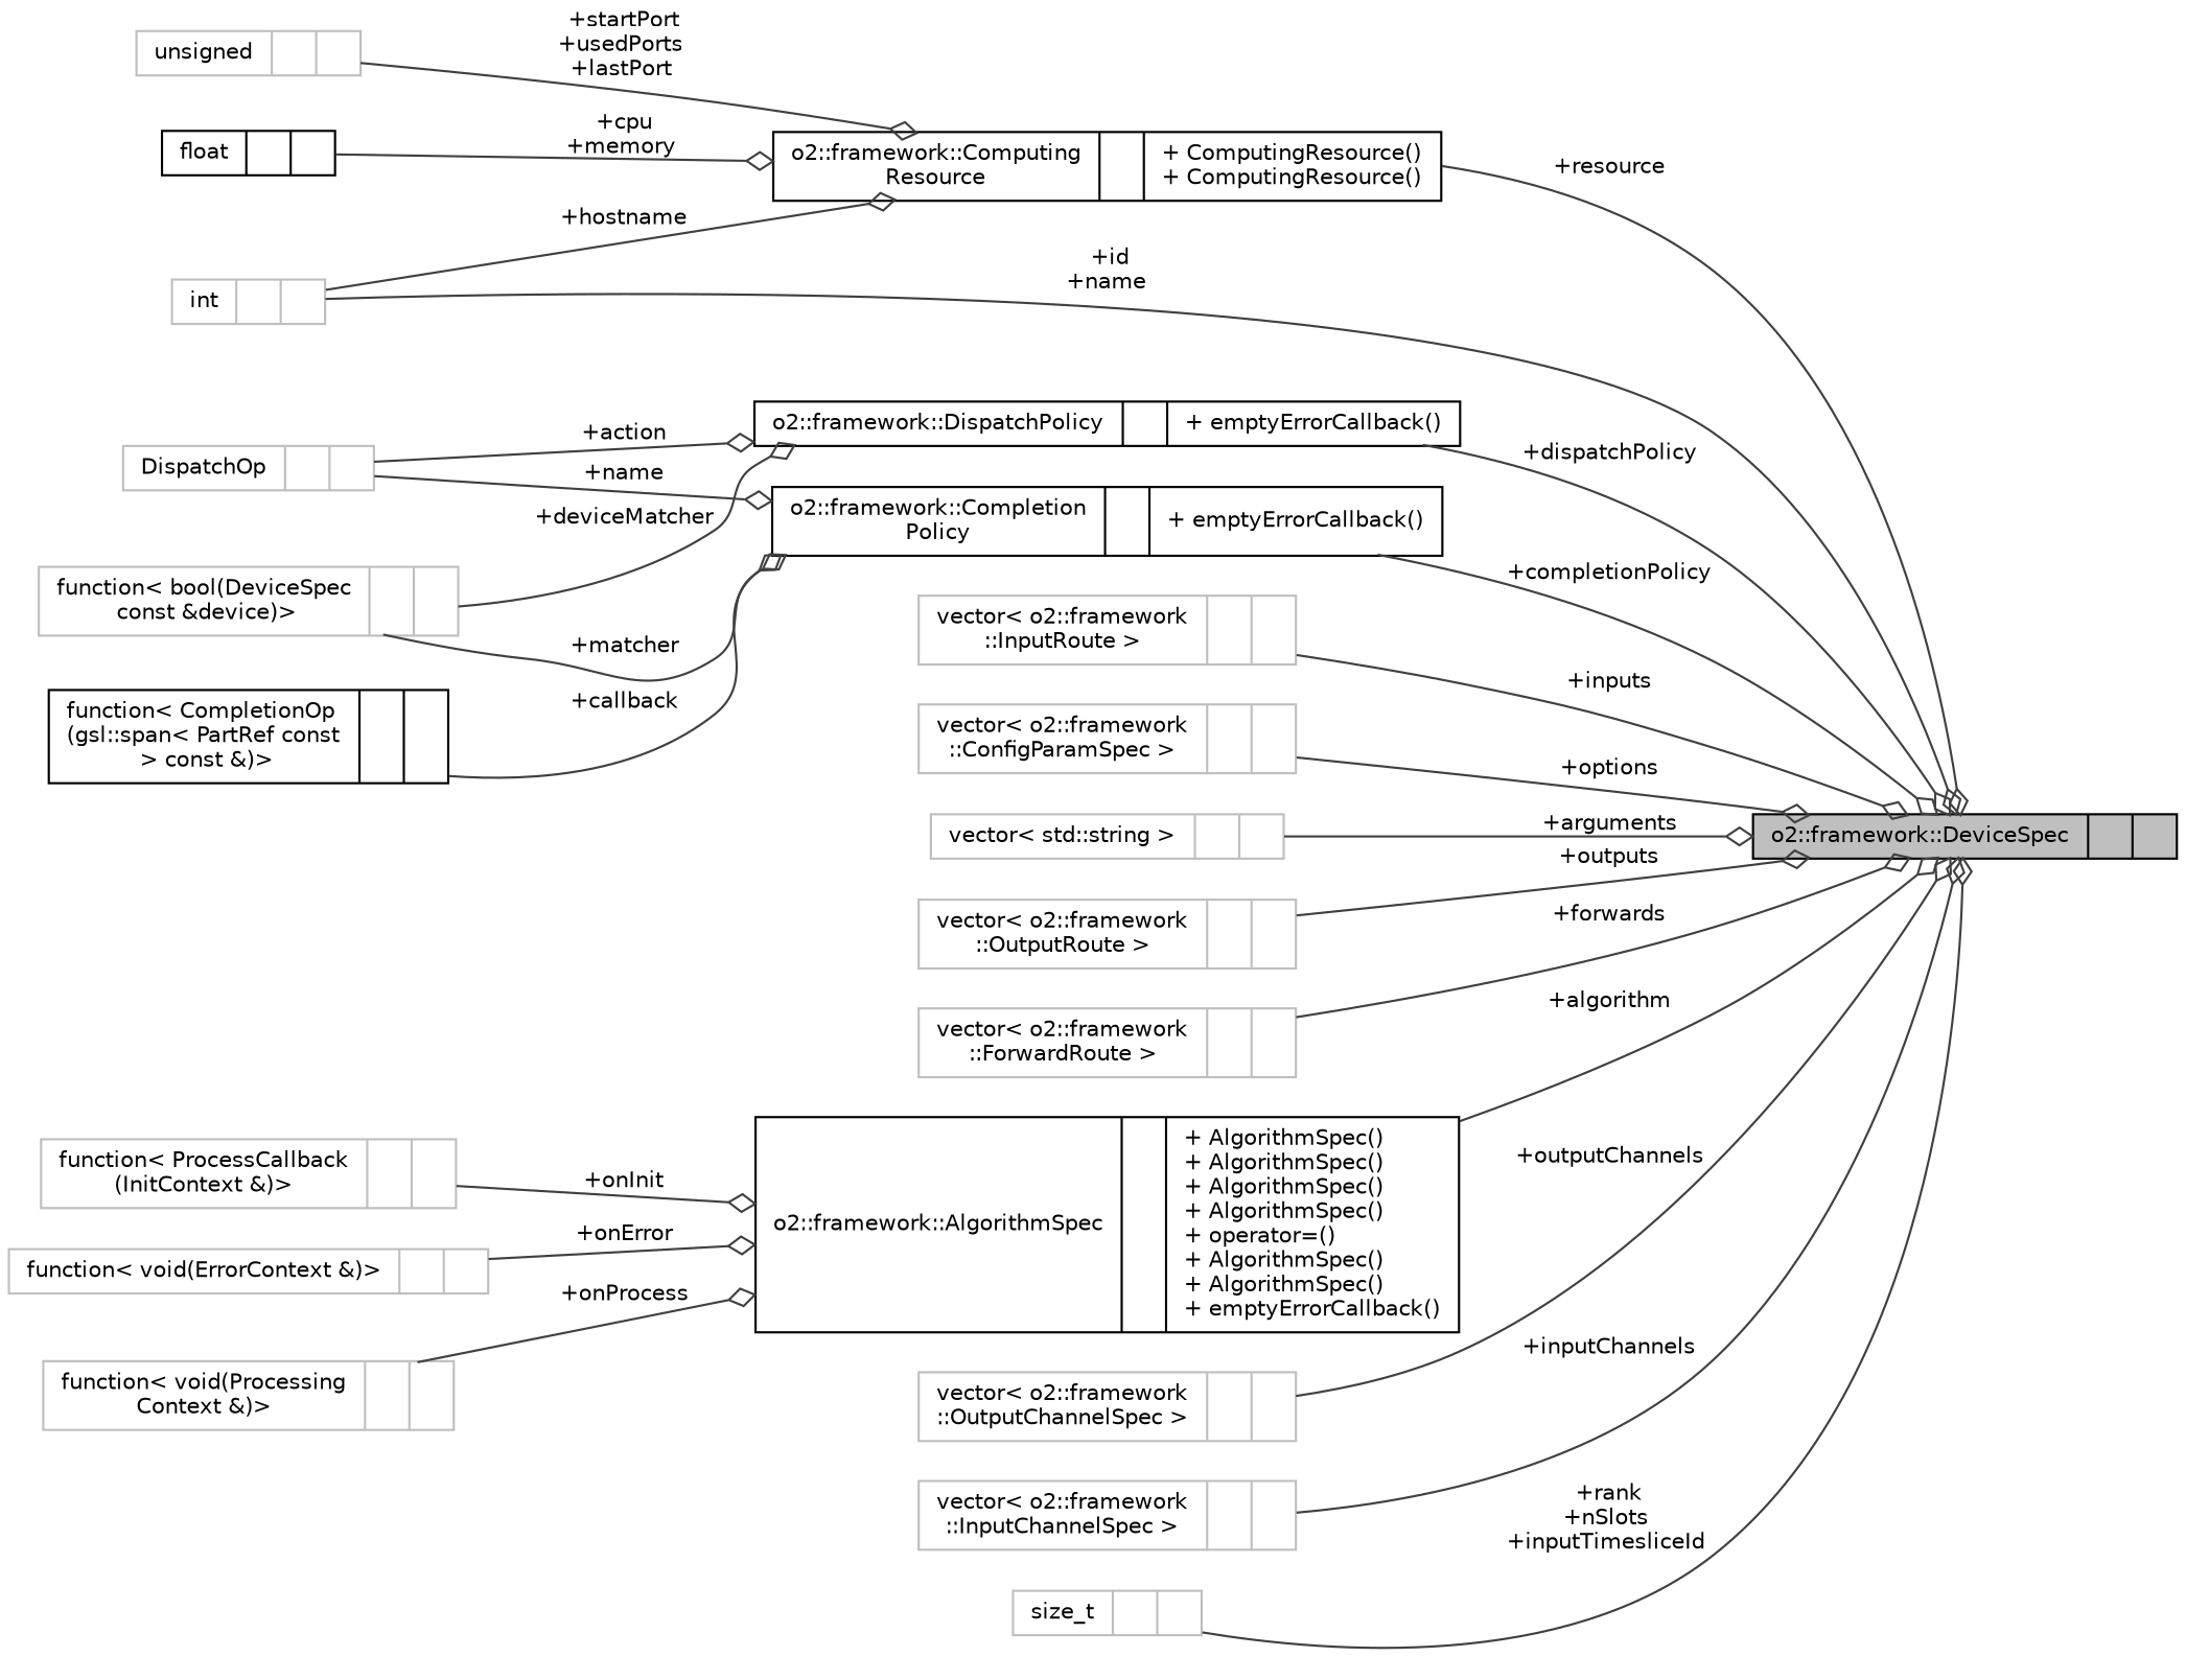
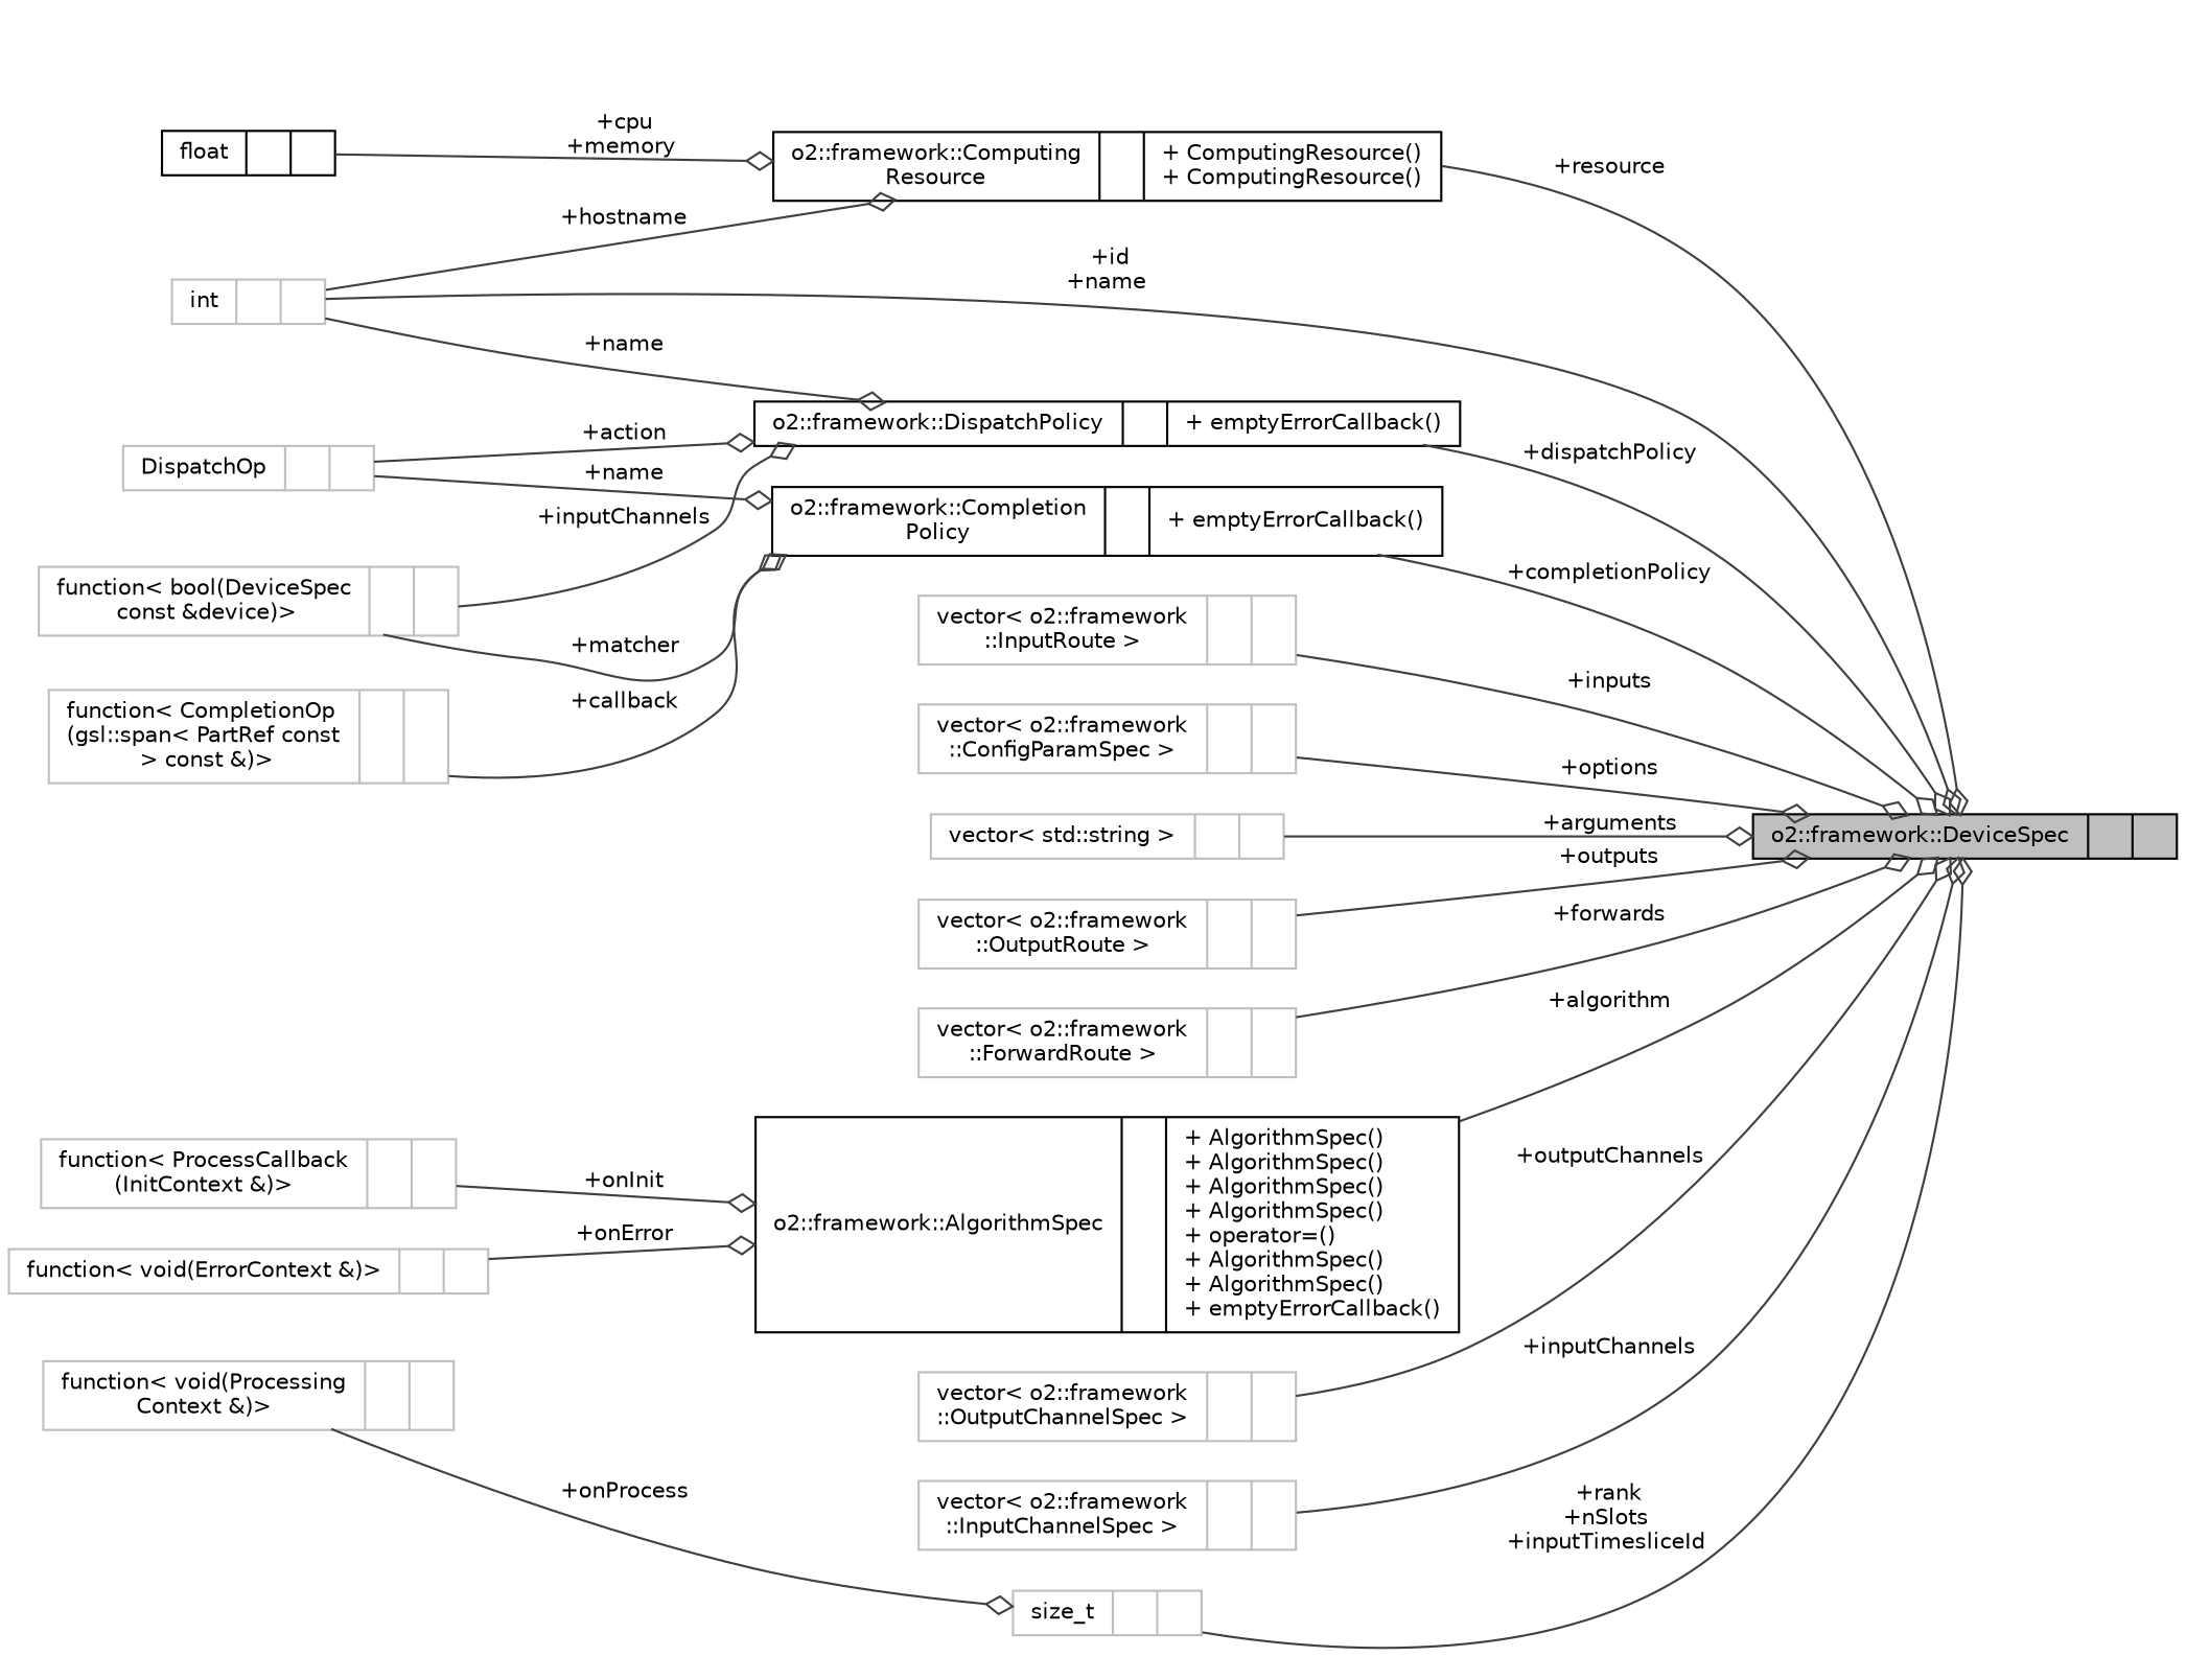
  digraph {
    fontname="DejaVu Sans"
    rankdir=LR
    node [color=grey75 fontname="DejaVu Sans" fontsize=10 shape=record]
    edge [arrowhead=odiamond color=grey25 fontname="DejaVu Sans" fontsize=10 labelfontname=Helvetica labelfontsize=10 style=solid]
    n1 [color=black fillcolor=grey75 fontcolor=black height=0.2 label="{o2::framework::DeviceSpec\n||}" style=filled width=0.4]
    n2 [color=black height=0.2 label="{o2::framework::Computing\lResource\n||+ ComputingResource()\l+ ComputingResource()\l}" width=0.4]
    n3 [color=black height=0.2 label="{float\n||}" width=0.4]
    n4 [height=0.2 label="{int\n||}" width=0.4]
    n5 [color=black height=0.2 label="{o2::framework::DispatchPolicy\n||+ emptyErrorCallback()\l}" width=0.4]
    n6 [color=black height=0.2 label="{o2::framework::Completion\lPolicy\n||+ emptyErrorCallback()\l}" width=0.4]
-   n7 [height=0.2 label="{unsigned\n||}" width=0.4]
    n8 [height=0.2 label="{function\< bool(DeviceSpec\l const &device)\>\n||}" width=0.4]
    n9 [height=0.2 label="{DispatchOp\n||}" width=0.4]
    n10 [height=0.2 label="{vector\< o2::framework\l::InputRoute \>\n||}" width=0.4]
    n11 [height=0.2 label="{vector\< o2::framework\l::ConfigParamSpec \>\n||}" width=0.4]
    n12 [height=0.2 label="{vector\< std::string \>\n||}" width=0.4]
    n13 [height=0.2 label="{vector\< o2::framework\l::OutputRoute \>\n||}" width=0.4]
    n14 [height=0.2 label="{vector\< o2::framework\l::ForwardRoute \>\n||}" width=0.4]
-   n15 [color=black height=0.2 label="{function\< CompletionOp\l(gsl::span\< PartRef const\l  \> const &)\>\n||}" width=0.4]
+   n15 [height=0.2 label="{function\< CompletionOp\l(gsl::span\< PartRef const\l  \> const &)\>\n||}" width=0.4]
    n16 [color=black height=0.2 label="{o2::framework::AlgorithmSpec\n||+ AlgorithmSpec()\l+ AlgorithmSpec()\l+ AlgorithmSpec()\l+ AlgorithmSpec()\l+ operator=()\l+ AlgorithmSpec()\l+ AlgorithmSpec()\l+ emptyErrorCallback()\l}" width=0.4]
    n17 [height=0.2 label="{function\< void(ErrorContext &)\>\n||}" width=0.4]
    n18 [height=0.2 label="{function\< void(Processing\lContext &)\>\n||}" width=0.4]
    n19 [height=0.2 label="{function\< ProcessCallback\l(InitContext &)\>\n||}" width=0.4]
    n20 [height=0.2 label="{vector\< o2::framework\l::OutputChannelSpec \>\n||}" width=0.4]
    n21 [height=0.2 label="{vector\< o2::framework\l::InputChannelSpec \>\n||}" width=0.4]
    n22 [height=0.2 label="{size_t\n||}" width=0.4]
    n2 -> n1 [label=" +resource"]
    n3 -> n2 [label=" +cpu\n+memory"]
    n4 -> n1 [label=" +id\n+name"]
    n4 -> n2 [label=" +hostname"]
+   n4 -> n5 [label=" +name"]
    n5 -> n1 [label=" +dispatchPolicy"]
    n6 -> n1 [label=" +completionPolicy"]
-   n7 -> n2 [label=" +startPort\n+usedPorts\n+lastPort"]
-   n8 -> n5 [label=" +deviceMatcher"]
+   n8 -> n5 [label=" +inputChannels"]
    n8 -> n6 [label=" +matcher"]
    n9 -> n5 [label=" +action"]
    n9 -> n6 [label=" +name"]
    n10 -> n1 [label=" +inputs"]
    n11 -> n1 [label=" +options"]
    n12 -> n1 [label=" +arguments"]
    n13 -> n1 [label=" +outputs"]
    n14 -> n1 [label=" +forwards"]
    n15 -> n6 [label=" +callback"]
    n16 -> n1 [label=" +algorithm"]
    n17 -> n16 [label=" +onError"]
-   n18 -> n16 [label=" +onProcess"]
+   n18 -> n22 [label=" +onProcess"]
    n19 -> n16 [label=" +onInit"]
    n20 -> n1 [label=" +outputChannels"]
    n21 -> n1 [label=" +inputChannels"]
    n22 -> n1 [label=" +rank\n+nSlots\n+inputTimesliceId"]
  }
